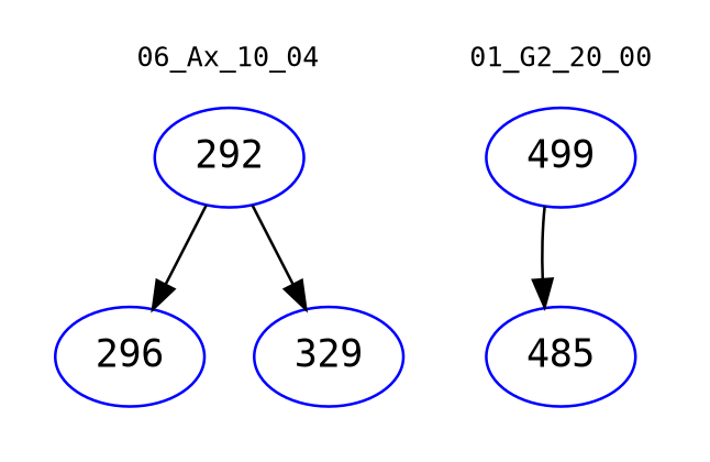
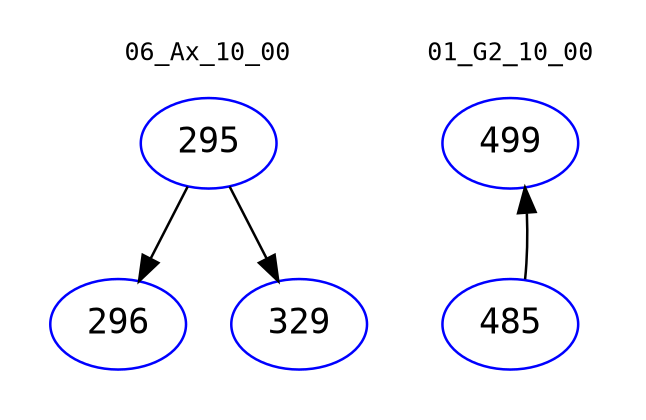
  digraph {
    fontname="DejaVu Sans Mono"
    node [color=blue fontname="DejaVu Sans Mono"]
    edge [color=black fontname="DejaVu Sans Mono"]
-   n1 [label=292]
+   n1 [label=295]
    n2 [label=296]
    n3 [label=329]
    n4 [label=499]
    n5 [label=485]
    subgraph cluster_1 {
      color=white
      fontsize=10
-     label="06_Ax_10_04"
+     label="06_Ax_10_00"
      n1
      n2
      n3
    }
    subgraph cluster_2 {
      color=white
      fontsize=10
-     label="01_G2_20_00"
+     label="01_G2_10_00"
      n4
      n5
    }
    n1 -> n2
    n1 -> n3
-   n4 -> n5
+   n5 -> n4
  }
